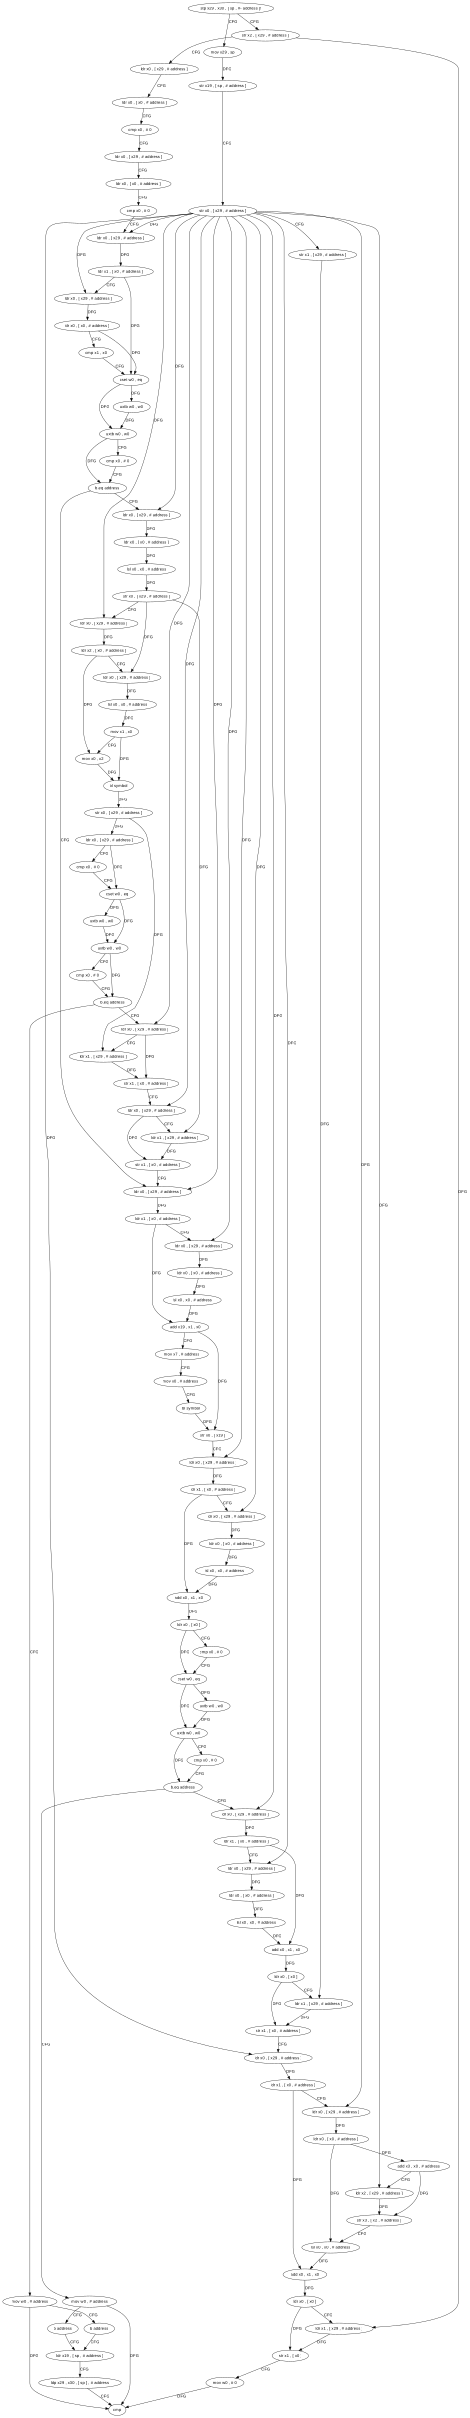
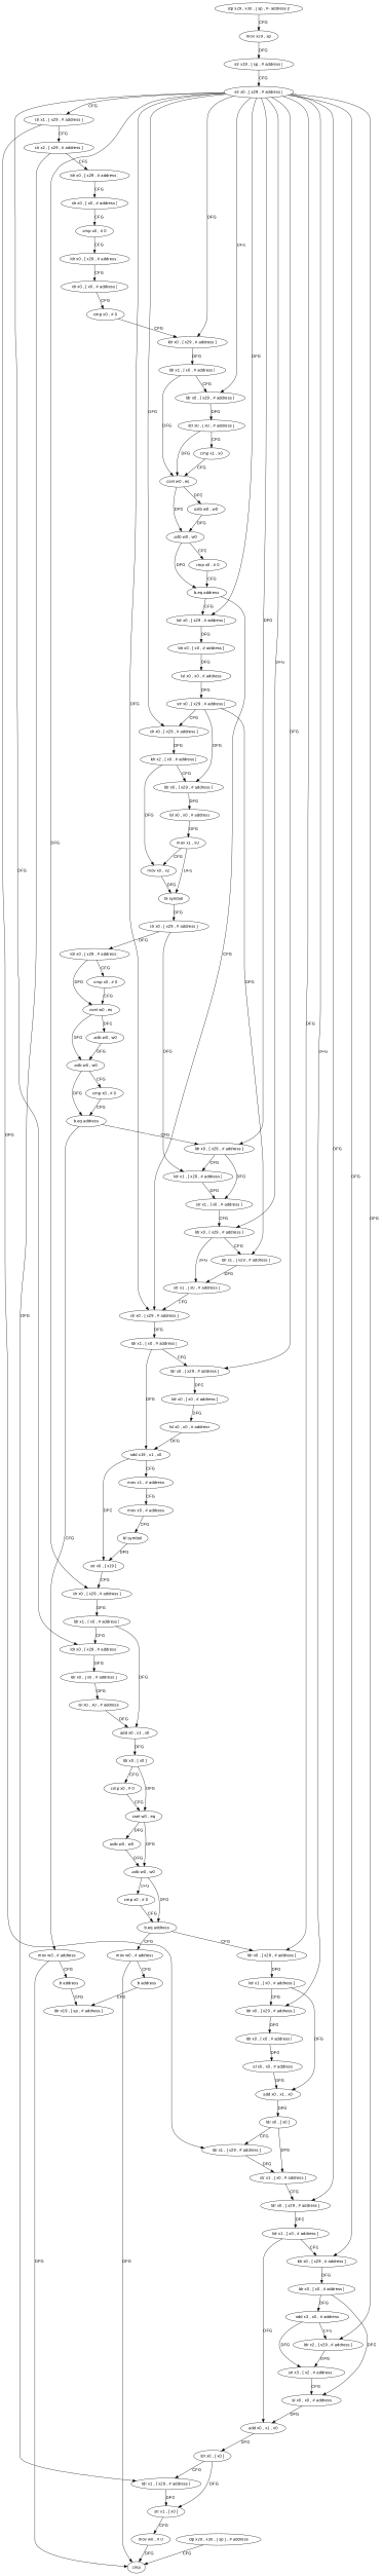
  digraph {
    fontname="Liberation Sans"
    node [fontname="Liberation Sans"]
    edge [fontname="Liberation Sans"]
    n1 [label="stp x29 , x30 , [ sp , #- address ]!"]
    n2 [label="mov x29 , sp"]
    n3 [label="str x19 , [ sp , # address ]"]
    n4 [label="str x0 , [ x29 , # address ]"]
    n5 [label="str x1 , [ x29 , # address ]"]
    n6 [label="ldr x0 , [ x29 , # address ]"]
    n7 [label="ldr x0 , [ x29 , # address ]"]
    n8 [label="ldr x0 , [ x29 , # address ]"]
    n9 [label="ldr x0 , [ x29 , # address ]"]
    n10 [label="ldr x0 , [ x29 , # address ]"]
    n11 [label="ldr x0 , [ x29 , # address ]"]
    n12 [label="ldr x0 , [ x29 , # address ]"]
    n13 [label="ldr x0 , [ x29 , # address ]"]
    n14 [label="ldr x0 , [ x29 , # address ]"]
    n15 [label="ldr x0 , [ x29 , # address ]"]
    n16 [label="ldr x0 , [ x29 , # address ]"]
    n17 [label="ldr x0 , [ x29 , # address ]"]
    n18 [label="ldr x0 , [ x29 , # address ]"]
    n19 [label="ldr x2 , [ x29 , # address ]"]
    n20 [label="ldr x0 , [ x29 , # address ]"]
    n21 [label="str x2 , [ x29 , # address ]"]
    n22 [label="ldr x1 , [ x29 , # address ]"]
    n23 [label="ldr x1 , [ x0 , # address ]"]
    n24 [label="ldr x0 , [ x0 , # address ]"]
    n25 [label="ldr x1 , [ x0 , # address ]"]
    n26 [label="ldr x0 , [ x0 , # address ]"]
    n27 [label="ldr x0 , [ x0 , # address ]"]
    n28 [label="ldr x1 , [ x0 , # address ]"]
    n29 [label="ldr x0 , [ x0 , # address ]"]
    n30 [label="ldr x1 , [ x0 , # address ]"]
    n31 [label="ldr x2 , [ x0 , # address ]"]
    n32 [label="ldr x1 , [ x29 , # address ]"]
    n33 [label="str x1 , [ x0 , # address ]"]
    n34 [label="ldr x0 , [ x0 , # address ]"]
    n35 [label="ldr x1 , [ x0 , # address ]"]
    n36 [label="ldr x0 , [ x0 , # address ]"]
    n37 [label="str x3 , [ x2 , # address ]"]
    n38 [label="ldr x1 , [ x29 , # address ]"]
    n39 [label="str x1 , [ x0 , # address ]"]
    n40 [label="ldr x0 , [ x29 , # address ]"]
    n41 [label="ldr x1 , [ x29 , # address ]"]
    n42 [label="str x1 , [ x0 , # address ]"]
    n43 [label="ldr x0 , [ x0 , # address ]"]
    n44 [label="str x1 , [ x0 ]"]
    n45 [label="cmp x0 , # 0"]
    n46 [label="ldr x0 , [ x29 , # address ]"]
    n47 [label="ldr x0 , [ x0 , # address ]"]
    n48 [label="cmp x0 , # 0"]
    n49 [label="cset w0 , eq"]
    n50 [label="uxtb w0 , w0"]
    n51 [label="uxtb w0 , w0"]
    n52 [label="cmp x1 , x0"]
    n53 [label="cmp x0 , # 0"]
    n54 [label="b.eq address"]
    n55 [label="add x19 , x1 , x0"]
    n56 [label="lsl x0 , x0 , # address"]
-   n57 [label="mov x7 , # address"]
+   n57 [label="mov x1 , # address"]
    n58 [label="str x0 , [ x19 ]"]
    n59 [label="lsl x0 , x0 , # address"]
    n60 [label="mov x0 , # address"]
    n61 [label="bl symbol"]
    n62 [label="add x0 , x1 , x0"]
    n63 [label="ldr x0 , [ x0 ]"]
    n64 [label="lsl x0 , x0 , # address"]
    n65 [label="cmp x0 , # 0"]
    n66 [label="cset w0 , eq"]
    n67 [label="uxtb w0 , w0"]
    n68 [label="uxtb w0 , w0"]
    n69 [label="cmp x0 , # 0"]
    n70 [label="b.eq address"]
    n71 [label="mov w0 , # address"]
    n72 [label="b address"]
    n73 [label=cmp]
    n74 [label="add x0 , x1 , x0"]
    n75 [label="ldr x19 , [ sp , # address ]"]
    n76 [label="str x0 , [ x29 , # address ]"]
    n77 [label="ldr x0 , [ x29 , # address ]"]
    n78 [label="lsl x0 , x0 , # address"]
    n79 [label="mov x0 , x2"]
    n80 [label="bl symbol"]
    n81 [label="mov x1 , x0"]
    n82 [label="str x0 , [ x29 , # address ]"]
    n83 [label="ldr x0 , [ x29 , # address ]"]
    n84 [label="cmp x0 , # 0"]
    n85 [label="cset w0 , eq"]
    n86 [label="uxtb w0 , w0"]
    n87 [label="uxtb w0 , w0"]
    n88 [label="cmp x0 , # 0"]
    n89 [label="b.eq address"]
    n90 [label="mov w0 , # address"]
    n91 [label="b address"]
    n92 [label="ldr x0 , [ x0 ]"]
    n93 [label="lsl x0 , x0 , # address"]
    n94 [label="add x0 , x1 , x0"]
    n95 [label="ldr x0 , [ x0 ]"]
    n96 [label="add x3 , x0 , # address"]
    n97 [label="lsl x0 , x0 , # address"]
    n98 [label="mov w0 , # 0"]
    n99 [label="ldp x29 , x30 , [ sp ] , # address"]
    n1 -> n2 [label=CFG]
    n2 -> n3 [label=DFG]
    n3 -> n4 [label=CFG]
    n4 -> n5 [label=CFG]
    n4 -> n6 [label=DFG]
    n4 -> n7 [label=DFG]
    n4 -> n8 [label=DFG]
    n4 -> n9 [label=DFG]
    n4 -> n10 [label=DFG]
    n4 -> n11 [label=DFG]
    n4 -> n12 [label=DFG]
    n4 -> n13 [label=DFG]
    n4 -> n14 [label=DFG]
    n4 -> n15 [label=DFG]
    n4 -> n16 [label=DFG]
    n4 -> n17 [label=DFG]
    n4 -> n18 [label=DFG]
    n4 -> n19 [label=DFG]
    n4 -> n20 [label=DFG]
-   n1 -> n21 [label=CFG]
+   n5 -> n21 [label=CFG]
    n5 -> n22 [label=DFG]
    n6 -> n23 [label=DFG]
    n7 -> n24 [label=DFG]
    n8 -> n25 [label=DFG]
    n9 -> n26 [label=DFG]
    n10 -> n27 [label=DFG]
    n11 -> n28 [label=DFG]
    n12 -> n29 [label=DFG]
    n13 -> n30 [label=DFG]
    n14 -> n31 [label=DFG]
    n15 -> n32 [label=CFG]
    n15 -> n33 [label=DFG]
    n16 -> n34 [label=DFG]
    n17 -> n35 [label=DFG]
    n18 -> n36 [label=DFG]
    n19 -> n37 [label=DFG]
    n20 -> n38 [label=CFG]
    n20 -> n39 [label=DFG]
    n21 -> n40 [label=CFG]
    n21 -> n41 [label=DFG]
    n22 -> n42 [label=DFG]
    n23 -> n7 [label=CFG]
    n23 -> n49 [label=DFG]
    n24 -> n49 [label=DFG]
    n24 -> n52 [label=CFG]
    n25 -> n10 [label=CFG]
    n25 -> n55 [label=DFG]
    n26 -> n56 [label=DFG]
    n27 -> n59 [label=DFG]
    n28 -> n12 [label=CFG]
    n28 -> n62 [label=DFG]
    n29 -> n64 [label=DFG]
    n30 -> n16 [label=CFG]
    n30 -> n74 [label=DFG]
    n31 -> n77 [label=CFG]
    n31 -> n79 [label=DFG]
    n32 -> n33 [label=DFG]
    n33 -> n20 [label=CFG]
    n34 -> n93 [label=DFG]
    n35 -> n18 [label=CFG]
    n35 -> n94 [label=DFG]
    n36 -> n96 [label=DFG]
    n36 -> n97 [label=DFG]
    n37 -> n97 [label=CFG]
    n38 -> n39 [label=DFG]
    n39 -> n8 [label=CFG]
    n40 -> n43 [label=CFG]
    n41 -> n44 [label=DFG]
    n42 -> n17 [label=CFG]
    n43 -> n45 [label=CFG]
    n44 -> n98 [label=CFG]
    n45 -> n46 [label=CFG]
    n46 -> n47 [label=CFG]
    n47 -> n48 [label=CFG]
    n48 -> n6 [label=CFG]
    n49 -> n50 [label=DFG]
    n49 -> n51 [label=DFG]
    n50 -> n51 [label=DFG]
    n51 -> n53 [label=CFG]
    n51 -> n54 [label=DFG]
    n52 -> n49 [label=CFG]
    n53 -> n54 [label=CFG]
    n54 -> n8 [label=CFG]
    n54 -> n9 [label=CFG]
    n55 -> n57 [label=CFG]
    n55 -> n58 [label=DFG]
    n56 -> n76 [label=DFG]
    n57 -> n60 [label=CFG]
    n58 -> n11 [label=CFG]
    n59 -> n55 [label=DFG]
    n60 -> n61 [label=CFG]
    n61 -> n58 [label=DFG]
    n62 -> n63 [label=DFG]
    n63 -> n65 [label=CFG]
    n63 -> n66 [label=DFG]
    n64 -> n62 [label=DFG]
    n65 -> n66 [label=CFG]
    n66 -> n67 [label=DFG]
    n66 -> n68 [label=DFG]
    n67 -> n68 [label=DFG]
    n68 -> n69 [label=CFG]
    n68 -> n70 [label=DFG]
    n69 -> n70 [label=CFG]
    n70 -> n13 [label=CFG]
    n70 -> n71 [label=CFG]
    n71 -> n72 [label=CFG]
    n71 -> n73 [label=DFG]
    n72 -> n75 [label=CFG]
    n74 -> n92 [label=DFG]
-   n75 -> n99 [label=CFG]
    n76 -> n14 [label=CFG]
    n76 -> n38 [label=DFG]
    n76 -> n77 [label=DFG]
    n77 -> n78 [label=DFG]
    n78 -> n81 [label=DFG]
    n79 -> n80 [label=DFG]
    n80 -> n82 [label=DFG]
    n81 -> n79 [label=CFG]
    n81 -> n80 [label=DFG]
    n82 -> n32 [label=DFG]
    n82 -> n83 [label=DFG]
    n83 -> n84 [label=CFG]
    n83 -> n85 [label=DFG]
    n84 -> n85 [label=CFG]
    n85 -> n86 [label=DFG]
    n85 -> n87 [label=DFG]
    n86 -> n87 [label=DFG]
    n87 -> n88 [label=CFG]
    n87 -> n89 [label=DFG]
    n88 -> n89 [label=CFG]
    n89 -> n15 [label=CFG]
    n89 -> n90 [label=CFG]
    n90 -> n73 [label=DFG]
    n90 -> n91 [label=CFG]
    n91 -> n75 [label=CFG]
    n92 -> n22 [label=CFG]
    n92 -> n42 [label=DFG]
    n93 -> n74 [label=DFG]
    n94 -> n95 [label=DFG]
    n95 -> n41 [label=CFG]
    n95 -> n44 [label=DFG]
    n96 -> n19 [label=CFG]
    n96 -> n37 [label=DFG]
    n97 -> n94 [label=DFG]
    n98 -> n73 [label=DFG]
    n99 -> n73 [label=CFG]
  }
